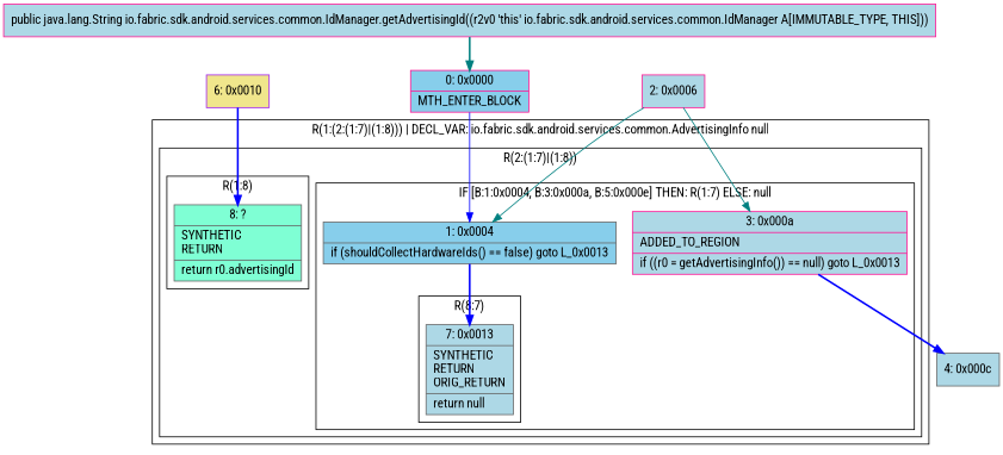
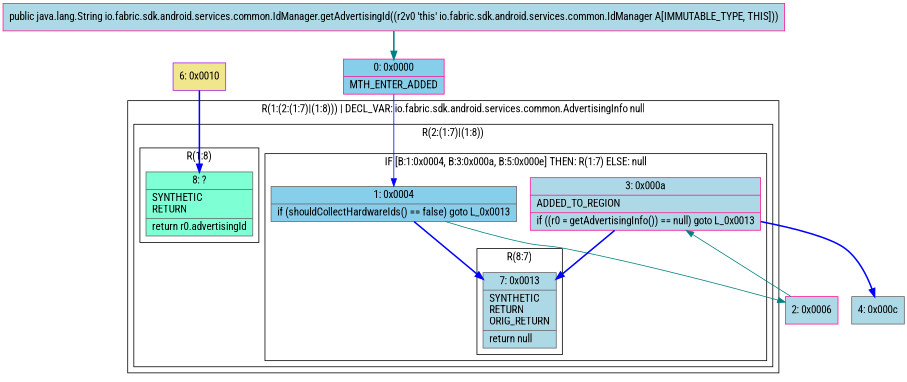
  digraph {
    fontname="Roboto Condensed"
    node [color=gray40 fillcolor=lightblue fontname="Roboto Condensed" shape=record style=filled]
    edge [color=blue fontname="Roboto Condensed" style=bold]
    n1 [label="{7\:\ 0x0013|SYNTHETIC\lRETURN\lORIG_RETURN\l|return null\l}"]
    n2 [fillcolor=skyblue label="{1\:\ 0x0004|if (shouldCollectHardwareIds() == false) goto L_0x0013\l}"]
    n3 [color=deeppink label="{3\:\ 0x000a|ADDED_TO_REGION\l|if ((r0 = getAdvertisingInfo()) == null) goto L_0x0013\l}"]
    n4 [fillcolor=aquamarine label="{8\:\ ?|SYNTHETIC\lRETURN\l|return r0.advertisingId\l}"]
    n5 [color=deeppink label="{2\:\ 0x0006}"]
    n6 [label="{4\:\ 0x000c}"]
    n7 [color=purple fillcolor=khaki label="{6\:\ 0x0010}"]
-   n8 [color=deeppink fillcolor=skyblue label="{0\:\ 0x0000|MTH_ENTER_BLOCK\l}"]
+   n8 [color=deeppink fillcolor=skyblue label="{0\:\ 0x0000|MTH_ENTER_ADDED\l}"]
    n9 [color=deeppink label="{public java.lang.String io.fabric.sdk.android.services.common.IdManager.getAdvertisingId((r2v0 'this' io.fabric.sdk.android.services.common.IdManager A[IMMUTABLE_TYPE, THIS])) }"]
    subgraph cluster_1 {
      label="R(1:(2:(1:7)|(1:8))) | DECL_VAR: io.fabric.sdk.android.services.common.AdvertisingInfo null\l"
      subgraph cluster_2 {
        label="R(2:(1:7)|(1:8))"
        subgraph cluster_3 {
          label="IF [B:1:0x0004, B:3:0x000a, B:5:0x000e] THEN: R(1:7) ELSE: null"
          n2
          n3
          subgraph cluster_4 {
            label="R(8:7)"
            n1
          }
        }
        subgraph cluster_5 {
          label="R(1:8)"
          n4
        }
      }
    }
    n2 -> n1
-   n5 -> n2 [color=teal style=solid]
+   n2 -> n5 [color=teal style=solid]
+   n3 -> n1
    n3 -> n6
    n5 -> n3 [color=teal style=solid]
    n7 -> n4
    n8 -> n2 [style=solid]
    n9 -> n8 [color=teal]
  }
